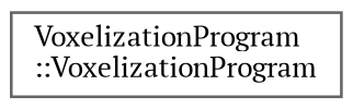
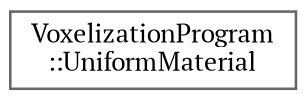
  digraph {
    rankdir=LR
    fontname="PT Serif"
-   n1 [color=gray40 fillcolor=white fontname="PT Serif" fontsize=10 height=0.2 label="VoxelizationProgram\l::VoxelizationProgram" shape=record style=filled width=0.4]
+   n1 [color=gray40 fillcolor=white fontname="PT Serif" fontsize=10 height=0.2 label="VoxelizationProgram\l::UniformMaterial" shape=record style=filled width=0.4]
  }
